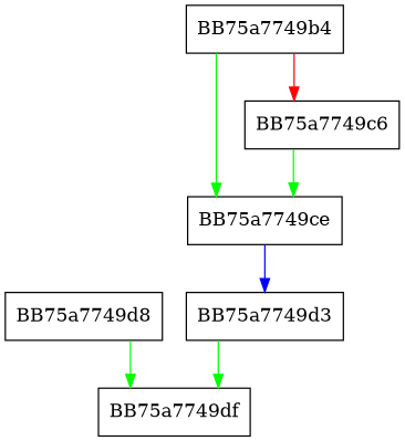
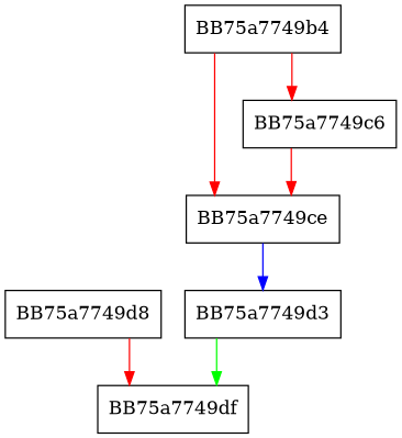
  digraph {
    splines=ortho
    node [shape=box]
    edge [color=red]
    BB75a7749d3
    BB75a7749df
    BB75a7749b4
    BB75a7749ce
    BB75a7749c6
    BB75a7749d8
    BB75a7749d3 -> BB75a7749df [color=green]
-   BB75a7749b4 -> BB75a7749ce [color=green]
+   BB75a7749b4 -> BB75a7749ce
    BB75a7749b4 -> BB75a7749c6
    BB75a7749ce -> BB75a7749d3 [color=blue]
-   BB75a7749c6 -> BB75a7749ce [color=green]
-   BB75a7749d8 -> BB75a7749df [color=green]
+   BB75a7749c6 -> BB75a7749ce
+   BB75a7749d8 -> BB75a7749df
  }
